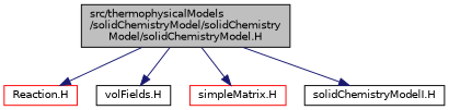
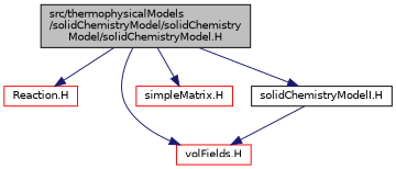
  digraph {
    node [color=red fontname=Helvetica fontsize=10 shape=record]
    edge [color=midnightblue fontname=Helvetica fontsize=10 labelfontname=Helvetica labelfontsize=10 style=solid]
    n1 [color=black fillcolor=grey75 fontcolor=black height=0.2 label="src/thermophysicalModels\l/solidChemistryModel/solidChemistry\lModel/solidChemistryModel.H" style=filled width=0.4]
    n2 [height=0.2 label="Reaction.H" width=0.4]
-   n3 [color=black height=0.2 label="volFields.H" width=0.4]
+   n3 [height=0.2 label="volFields.H" width=0.4]
    n4 [height=0.2 label="simpleMatrix.H" width=0.4]
    n5 [color=black height=0.2 label="solidChemistryModelI.H" width=0.4]
    n1 -> n2
    n1 -> n3
    n1 -> n4
    n1 -> n5
+   n5 -> n3
  }
